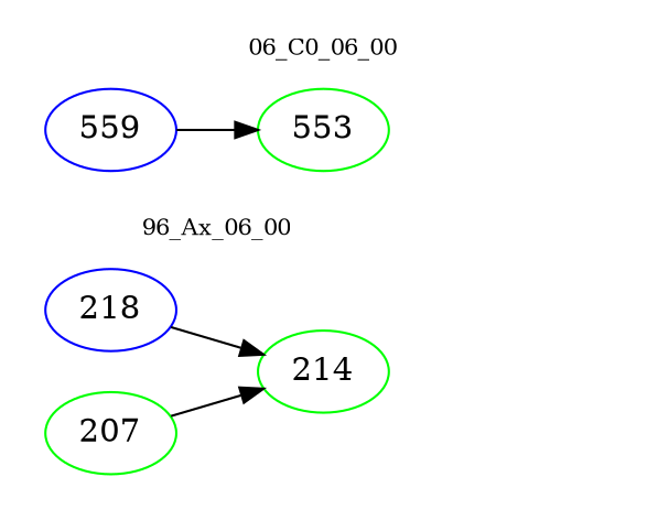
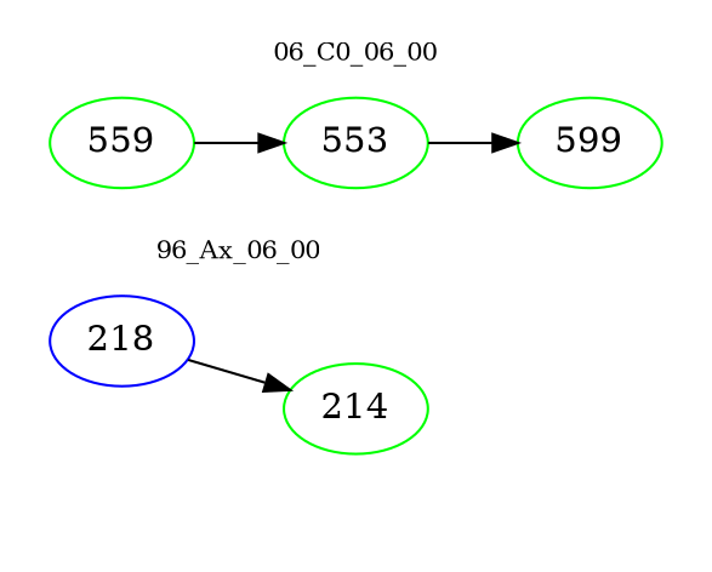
  digraph {
    fontname="DejaVu Serif"
    rankdir=LR
    node [color=green fontname="DejaVu Serif"]
    edge [color=black fontname="DejaVu Serif"]
    n1 [color=blue label=218]
-   n2 [label=207]
    n3 [label=214]
-   n4 [color=blue label=559]
+   n4 [label=559]
    n5 [label=553]
+   n6 [label=599]
    subgraph cluster_1 {
      color=white
      fontsize=10
      label="96_Ax_06_00"
      n1
-     n2
      n3
    }
    subgraph cluster_2 {
      color=white
      fontsize=10
      label="06_C0_06_00"
      n4
      n5
+     n6
    }
    n1 -> n3
-   n2 -> n3
    n4 -> n5
+   n5 -> n6
  }
